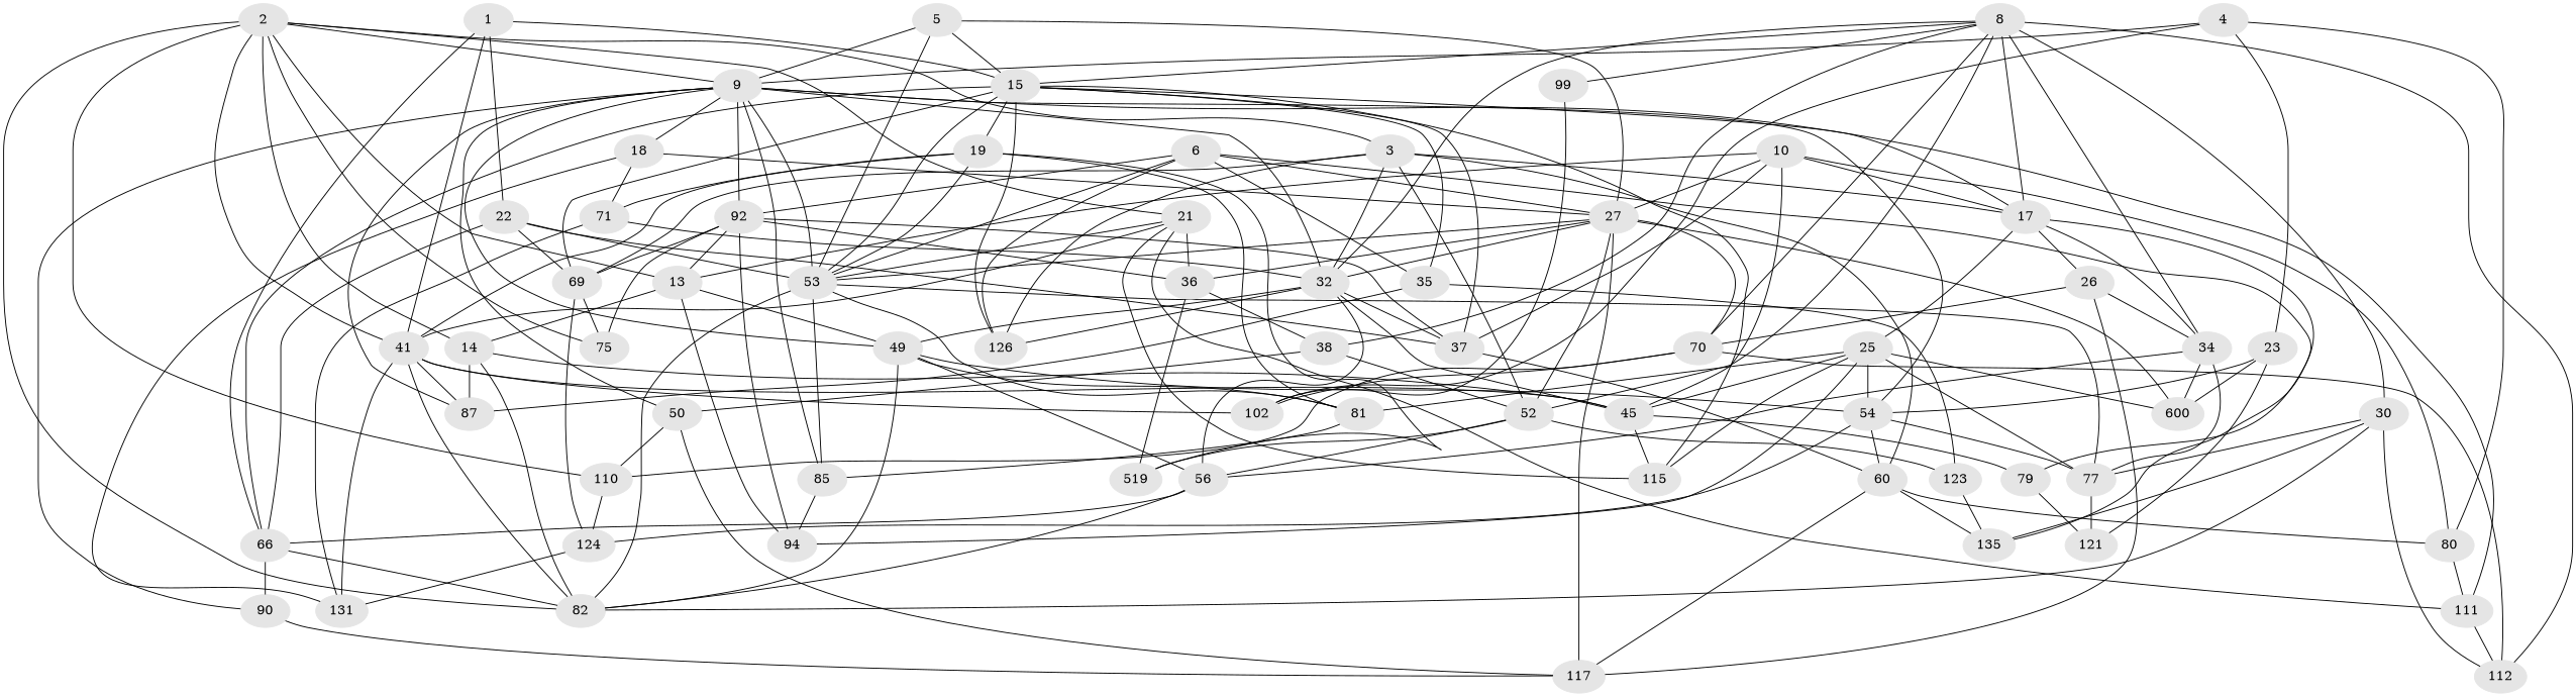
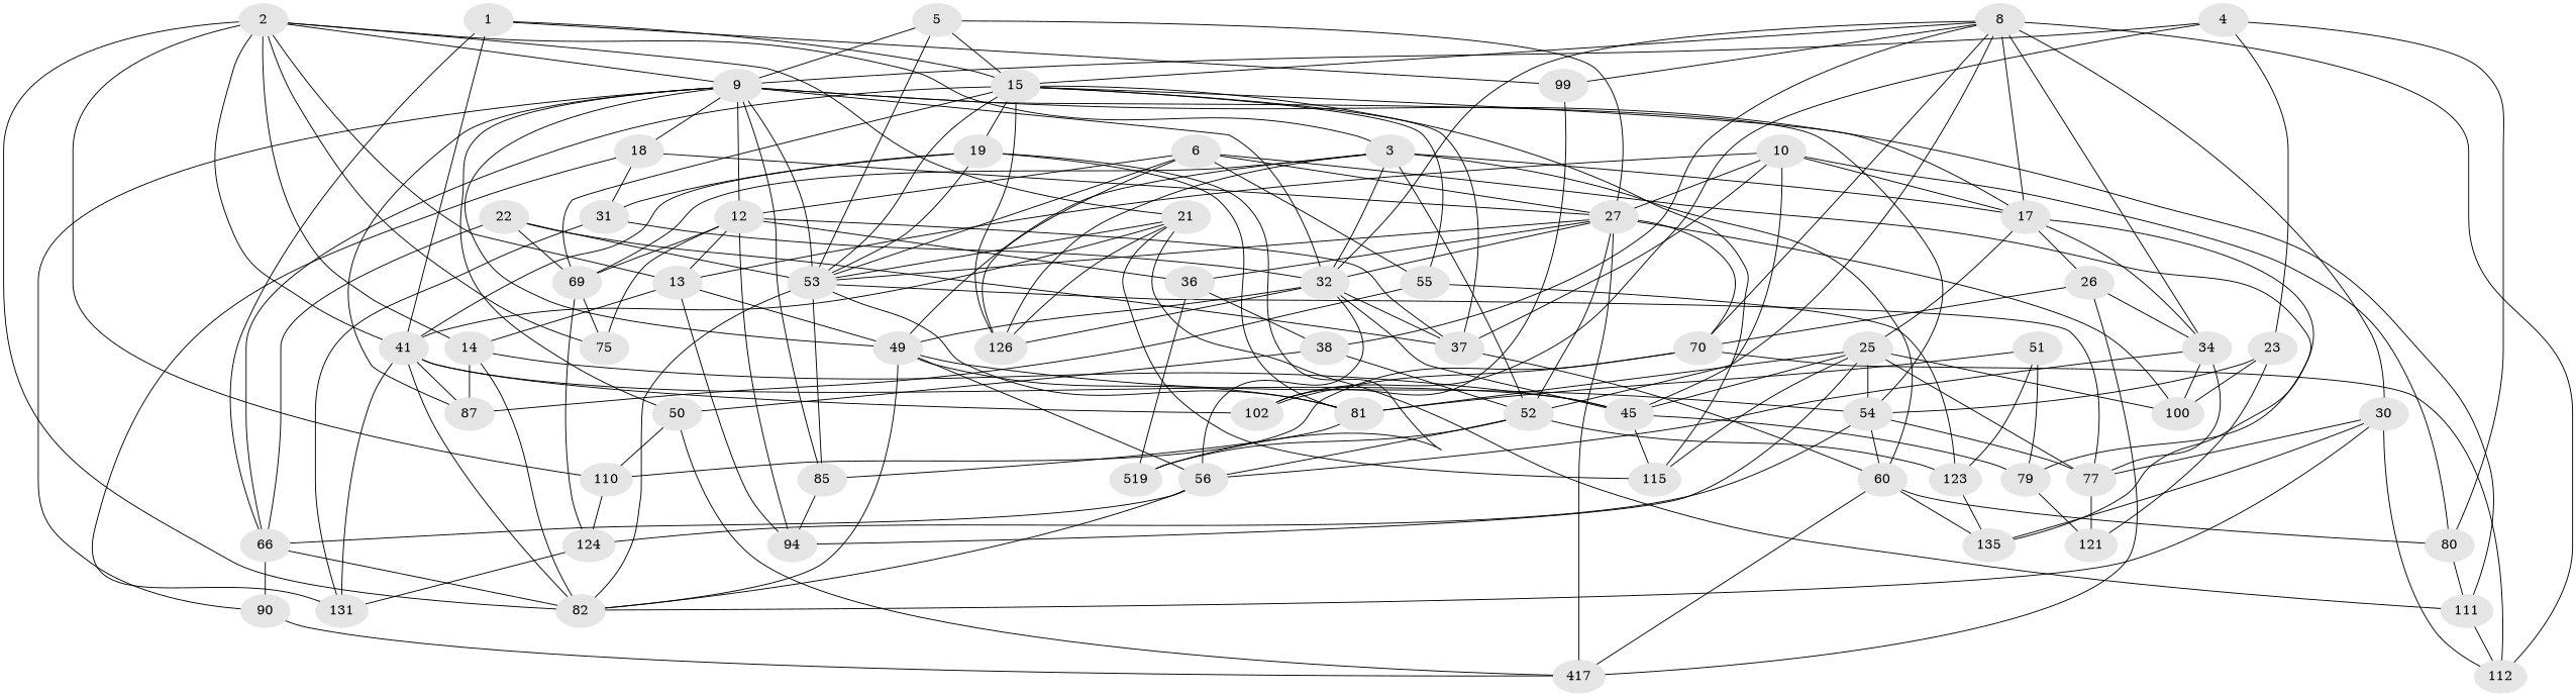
  graph {
    node [color=gray90 style=filled]
    15 [super="+62+16"]
    66 [super="+96"]
    17 [super="+35+76"]
    69 [super="+78"]
    126
    53 [super="+134+114+71"]
-   55 [label=35]
+   55
    37 [super="+129"]
    19 [super="+73"]
    115
    1
    41 [super="+61+47"]
    99
    82 [super="+116+113"]
    102
    87
    45 [super="+57"]
    131
    90
    2 [super="+93+7"]
    3 [super="+24"]
    9 [super="+58+28+11"]
    13 [super="+137"]
    14 [super="+20"]
    21 [super="+44"]
    75
    110
    32 [super="+101+89"]
    49 [super="+74"]
    52 [super="+63+106"]
    60 [super="+98"]
-   12 [super="+86+95" label=92]
+   12 [super="+86+95"]
    18
    50
    54 [super="+67+103"]
    n36 [label=85]
    111
    94
    36 [super="+128"]
    124
    34 [super="+97"]
    25 [super="+88+43"]
    26
    79
    56 [super="+132"]
    81 [super="+104"]
    n47 [label=519]
    123
    80
    135
-   117
+   117 [label=417]
    4
    23 [super="+59"]
-   100 [label=600]
+   100
    121
    5
    27 [super="+48+108+40"]
    70 [super="+91"]
    77 [super="+92"]
    6 [super="+85"]
    8 [super="+65+46+29"]
    30 [super="+84"]
    38
    112
-   31 [label=71]
+   31
    10 [super="+118"]
    22
+   51
    15 -- 66
    15 -- 17
    15 -- 69
    15 -- 126
    15 -- 53
    15 -- 55
    15 -- 37
    15 -- 19
    15 -- 115
    66 -- 82
    66 -- 90
    17 -- 34
    17 -- 25
    17 -- 26
    17 -- 79
    69 -- 75
    69 -- 124
    53 -- 82
    53 -- n36
    53 -- 81
    53 -- 77
    55 -- 87
    55 -- 123
    37 -- 60
    19 -- 53
    19 -- 41
    19 -- 81
    19 -- n47
    19 -- 31
    1 -- 15
    1 -- 66
    1 -- 41
-   1 -- 22
+   1 -- 99
    41 -- 82
    41 -- 102
    41 -- 87
    41 -- 45 [weight=2]
    41 -- 131
    99 -- 102
    45 -- 115
    45 -- 79
    90 -- 117
    2 -- 41
    2 -- 82
    2 -- 3
    2 -- 9
    2 -- 13
    2 -- 14 [weight=2]
    2 -- 21
    2 -- 75
    2 -- 110
    3 -- 17
    3 -- 69
    3 -- 126
    3 -- 32
+   3 -- 49
    3 -- 52
    3 -- 60
    9 -- 53
    9 -- 87
    9 -- 90
    9 -- 32
    9 -- 49
    9 -- 12
    9 -- 18
    9 -- 50
    9 -- 54
    9 -- n36
    9 -- 111
    13 -- 14
    13 -- 49
    13 -- 94
    14 -- 82
    14 -- 87
    14 -- 45
    21 -- 53
    21 -- 115
    21 -- 41
    21 -- 111
-   21 -- 36
+   21 -- 126
    110 -- 124
    32 -- 126
    32 -- 37
    32 -- 45
    32 -- 49
    32 -- 56
    49 -- 82
    49 -- 54
    49 -- 56
    49 -- 81
    52 -- 56
    52 -- n47
    52 -- 123
    60 -- 80
    60 -- 135
    60 -- 117
    12 -- 69
    12 -- 37
    12 -- 13
    12 -- 75
    12 -- 94
    12 -- 36
    18 -- 131
    18 -- 27
    18 -- 31
    50 -- 110
    50 -- 117
    54 -- 60
    54 -- 124
    54 -- 77
    n36 -- 94
    111 -- 112
    36 -- n47 [weight=2]
    36 -- 38
    124 -- 131
    34 -- 56
    34 -- 100
    34 -- 77
    25 -- 115
    25 -- 45
    25 -- 54
    25 -- 94
    25 -- 81
    25 -- 100
    25 -- 77
    26 -- 34
    26 -- 117
    26 -- 70
    79 -- 121
    56 -- 66
    56 -- 82
    81 -- n36
    123 -- 135
    80 -- 111
    4 -- 102
    4 -- 9
    4 -- 80
    4 -- 23
    23 -- 54 [weight=2]
    23 -- 100
    23 -- 121
    5 -- 15
    5 -- 53
    5 -- 9
    5 -- 27
    27 -- 53
    27 -- 32
    27 -- 52 [weight=2]
    27 -- 36
    27 -- 117
    27 -- 100
    27 -- 70
    70 -- 102
    70 -- 110
    70 -- 112
    77 -- 121
    6 -- 126
    6 -- 53
    6 -- 55
    6 -- 12
    6 -- 135
    6 -- 27
    8 -- 15
    8 -- 17 [weight=3]
    8 -- 99
    8 -- 32
    8 -- 52
    8 -- 34
    8 -- 70
    8 -- 30
    8 -- 38
    8 -- 112
    30 -- 82
    30 -- 135
    30 -- 77
    30 -- 112
    38 -- 52
    38 -- 50
    31 -- 131
    31 -- 32
    10 -- 17
    10 -- 37
    10 -- 45
    10 -- 13
    10 -- 80
    10 -- 27
    22 -- 66
    22 -- 69
    22 -- 53
    22 -- 37
+   51 -- 79
+   51 -- 81
+   51 -- 123
  }
